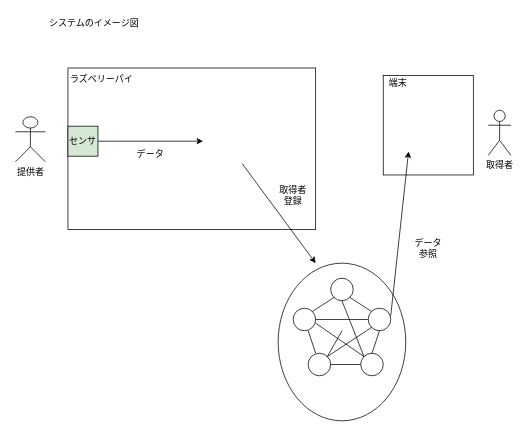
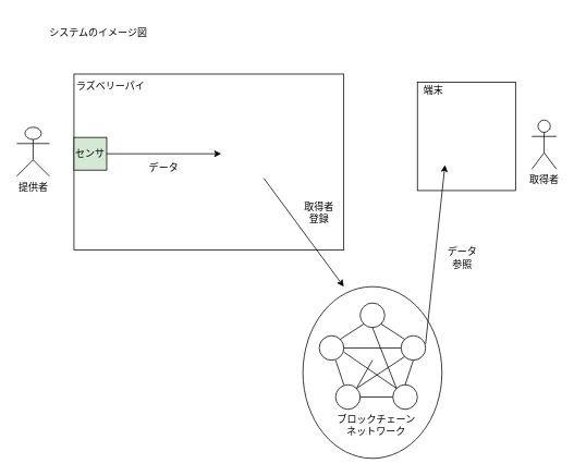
  <mxCell id="0" />
  <mxCell id="1" parent="0" />
  <mxCell id="2" value="" style="ellipse;whiteSpace=wrap;html=1;" parent="1" vertex="1"><mxGeometry x="370" y="350" width="170" height="210" as="geometry" /></mxCell>
  <mxCell id="3" value="" style="ellipse;whiteSpace=wrap;html=1;aspect=fixed;" parent="1" vertex="1"><mxGeometry x="440" y="370" width="30" height="30" as="geometry" /></mxCell>
  <mxCell id="4" value="" style="ellipse;whiteSpace=wrap;html=1;aspect=fixed;" parent="1" vertex="1"><mxGeometry x="490" y="410" width="30" height="30" as="geometry" /></mxCell>
  <mxCell id="5" value="" style="ellipse;whiteSpace=wrap;html=1;aspect=fixed;" parent="1" vertex="1"><mxGeometry x="480" y="470" width="30" height="30" as="geometry" /></mxCell>
  <mxCell id="6" value="" style="ellipse;whiteSpace=wrap;html=1;aspect=fixed;" parent="1" vertex="1"><mxGeometry x="410" y="470" width="30" height="30" as="geometry" /></mxCell>
  <mxCell id="7" value="" style="ellipse;whiteSpace=wrap;html=1;aspect=fixed;" parent="1" vertex="1"><mxGeometry x="390" y="410" width="30" height="30" as="geometry" /></mxCell>
  <mxCell id="8" value="" style="endArrow=none;html=1;" parent="1" edge="1"><mxGeometry width="50" height="50" relative="1" as="geometry"><mxPoint x="420" y="470" as="sourcePoint" /><mxPoint x="410" y="440" as="targetPoint" /></mxGeometry></mxCell>
  <mxCell id="9" value="" style="endArrow=none;html=1;entryX=0;entryY=0.5;entryDx=0;entryDy=0;exitX=1;exitY=0.5;exitDx=0;exitDy=0;" parent="1" source="6" target="5" edge="1"><mxGeometry width="50" height="50" relative="1" as="geometry"><mxPoint x="430" y="480" as="sourcePoint" /><mxPoint x="420" y="450" as="targetPoint" /></mxGeometry></mxCell>
  <mxCell id="10" value="" style="endArrow=none;html=1;entryX=0.5;entryY=1;entryDx=0;entryDy=0;exitX=0.5;exitY=0;exitDx=0;exitDy=0;" parent="1" source="5" target="4" edge="1"><mxGeometry width="50" height="50" relative="1" as="geometry"><mxPoint x="440" y="490" as="sourcePoint" /><mxPoint x="430" y="460" as="targetPoint" /></mxGeometry></mxCell>
  <mxCell id="11" value="" style="endArrow=none;html=1;entryX=0;entryY=1;entryDx=0;entryDy=0;exitX=1;exitY=0;exitDx=0;exitDy=0;" parent="1" source="7" target="3" edge="1"><mxGeometry width="50" height="50" relative="1" as="geometry"><mxPoint x="450" y="500" as="sourcePoint" /><mxPoint x="440" y="470" as="targetPoint" /></mxGeometry></mxCell>
  <mxCell id="12" value="" style="endArrow=none;html=1;entryX=1;entryY=1;entryDx=0;entryDy=0;exitX=0;exitY=0;exitDx=0;exitDy=0;" parent="1" source="4" target="3" edge="1"><mxGeometry width="50" height="50" relative="1" as="geometry"><mxPoint x="460" y="510" as="sourcePoint" /><mxPoint x="450" y="480" as="targetPoint" /></mxGeometry></mxCell>
  <mxCell id="13" value="" style="endArrow=none;html=1;entryX=1;entryY=0;entryDx=0;entryDy=0;exitX=0.5;exitY=1;exitDx=0;exitDy=0;startArrow=none;" parent="1" source="31" target="6" edge="1"><mxGeometry width="50" height="50" relative="1" as="geometry"><mxPoint x="470" y="520" as="sourcePoint" /><mxPoint x="460" y="490" as="targetPoint" /></mxGeometry></mxCell>
  <mxCell id="14" value="" style="endArrow=none;html=1;entryX=0.5;entryY=1;entryDx=0;entryDy=0;exitX=0;exitY=0;exitDx=0;exitDy=0;" parent="1" source="5" target="3" edge="1"><mxGeometry width="50" height="50" relative="1" as="geometry"><mxPoint x="480" y="530" as="sourcePoint" /><mxPoint x="470" y="500" as="targetPoint" /></mxGeometry></mxCell>
  <mxCell id="15" value="" style="endArrow=none;html=1;entryX=1;entryY=0;entryDx=0;entryDy=0;exitX=0;exitY=1;exitDx=0;exitDy=0;" parent="1" source="4" target="6" edge="1"><mxGeometry width="50" height="50" relative="1" as="geometry"><mxPoint x="500" y="550" as="sourcePoint" /><mxPoint x="490" y="520" as="targetPoint" /></mxGeometry></mxCell>
  <mxCell id="16" value="" style="endArrow=none;html=1;" parent="1" edge="1"><mxGeometry width="50" height="50" relative="1" as="geometry"><mxPoint x="490" y="425" as="sourcePoint" /><mxPoint x="420" y="425" as="targetPoint" /></mxGeometry></mxCell>
+ <mxCell id="17" value="ブロックチェーンネットワーク" style="text;html=1;strokeColor=none;fillColor=none;align=center;verticalAlign=middle;whiteSpace=wrap;rounded=0;" parent="1" vertex="1"><mxGeometry x="410" y="510" width="100" height="20" as="geometry" /></mxCell>
  <mxCell id="18" value="" style="rounded=0;whiteSpace=wrap;html=1;" parent="1" vertex="1"><mxGeometry x="90" y="90" width="330" height="215" as="geometry" /></mxCell>
  <mxCell id="19" value="提供者" style="shape=umlActor;verticalLabelPosition=bottom;verticalAlign=top;html=1;outlineConnect=0;" parent="1" vertex="1"><mxGeometry x="20" y="155" width="40" height="60" as="geometry" /></mxCell>
  <mxCell id="20" value="" style="endArrow=classic;html=1;" parent="1" edge="1"><mxGeometry width="50" height="50" relative="1" as="geometry"><mxPoint x="322.154" y="217.5" as="sourcePoint" /><mxPoint x="420" y="350" as="targetPoint" /></mxGeometry></mxCell>
  <mxCell id="21" value="取得者&lt;br&gt;登録" style="text;html=1;strokeColor=none;fillColor=none;align=center;verticalAlign=middle;whiteSpace=wrap;rounded=0;" parent="1" vertex="1"><mxGeometry x="370" y="250" width="40" height="20" as="geometry" /></mxCell>
  <mxCell id="22" value="取得者" style="shape=umlActor;verticalLabelPosition=bottom;verticalAlign=top;html=1;outlineConnect=0;" parent="1" vertex="1"><mxGeometry x="650" y="146.25" width="30" height="60" as="geometry" /></mxCell>
  <mxCell id="23" value="" style="rounded=0;whiteSpace=wrap;html=1;" parent="1" vertex="1"><mxGeometry x="510" y="100" width="120" height="132.5" as="geometry" /></mxCell>
- <mxCell id="24" value="システムのイメージ図" style="text;html=1;strokeColor=none;fillColor=none;align=center;verticalAlign=middle;whiteSpace=wrap;rounded=0;" parent="1" vertex="1"><mxGeometry x="45" y="10" width="160" height="40" as="geometry" /></mxCell>
- <mxCell id="25" value="データ参照" style="text;html=1;strokeColor=none;fillColor=none;align=center;verticalAlign=middle;whiteSpace=wrap;rounded=0;" parent="1" vertex="1"><mxGeometry x="550" y="320" width="40" height="20" as="geometry" /></mxCell>
+ <mxCell id="24" value="システムのイメージ図" style="text;html=1;strokeColor=none;fillColor=none;align=center;verticalAlign=middle;whiteSpace=wrap;rounded=0;" parent="1" vertex="1"><mxGeometry x="40" y="20" width="160" height="40" as="geometry" /></mxCell>
+ <mxCell id="25" value="データ参照" style="text;html=1;strokeColor=none;fillColor=none;align=center;verticalAlign=middle;whiteSpace=wrap;rounded=0;" parent="1" vertex="1"><mxGeometry x="545" y="305" width="40" height="20" as="geometry" /></mxCell>
  <mxCell id="26" value="ラズベリーパイ" style="text;html=1;strokeColor=none;fillColor=none;align=center;verticalAlign=middle;whiteSpace=wrap;rounded=0;" parent="1" vertex="1"><mxGeometry x="80" y="95" width="110" height="20" as="geometry" /></mxCell>
  <mxCell id="27" value="" style="endArrow=none;html=1;exitX=0;exitY=0;exitDx=0;exitDy=0;" parent="1" source="5" edge="1"><mxGeometry width="50" height="50" relative="1" as="geometry"><mxPoint x="494.393" y="484.393" as="sourcePoint" /><mxPoint x="420" y="430" as="targetPoint" /></mxGeometry></mxCell>
  <mxCell id="28" value="センサ" style="rounded=0;whiteSpace=wrap;html=1;fillColor=#d5e8d4;" parent="1" vertex="1"><mxGeometry x="90" y="167.5" width="40" height="40" as="geometry" /></mxCell>
  <mxCell id="29" value="" style="endArrow=classic;html=1;exitX=1;exitY=0.5;exitDx=0;exitDy=0;entryX=0;entryY=0.5;entryDx=0;entryDy=0;" parent="1" source="28" edge="1"><mxGeometry width="50" height="50" relative="1" as="geometry"><mxPoint x="390" y="260" as="sourcePoint" /><mxPoint x="270" y="187.5" as="targetPoint" /></mxGeometry></mxCell>
  <mxCell id="30" value="データ" style="text;html=1;strokeColor=none;fillColor=none;align=center;verticalAlign=middle;whiteSpace=wrap;rounded=0;" parent="1" vertex="1"><mxGeometry x="180" y="195" width="40" height="20" as="geometry" /></mxCell>
  <mxCell id="31" value="" style="shape=image;verticalLabelPosition=bottom;labelBackgroundColor=#ffffff;verticalAlign=top;aspect=fixed;imageAspect=0;image=https://cdn-ssl-devio-img.classmethod.jp/wp-content/uploads/2017/08/ETHEREUM-LOGO_PORTRAIT_Black_small-320x320.jpg;" parent="1" vertex="1"><mxGeometry x="410" y="350" width="90" height="90" as="geometry" /></mxCell>
  <mxCell id="32" value="" style="endArrow=classic;html=1;entryX=0.5;entryY=1;entryDx=0;entryDy=0;" parent="1" target="34" edge="1"><mxGeometry width="50" height="50" relative="1" as="geometry"><mxPoint x="520" y="420" as="sourcePoint" /><mxPoint x="570" y="370" as="targetPoint" /></mxGeometry></mxCell>
  <mxCell id="33" value="端末" style="text;html=1;strokeColor=none;fillColor=none;align=center;verticalAlign=middle;whiteSpace=wrap;rounded=0;" parent="1" vertex="1"><mxGeometry x="510" y="100" width="40" height="20" as="geometry" /></mxCell>
  <mxCell id="34" value="" style="shape=image;verticalLabelPosition=bottom;labelBackgroundColor=#ffffff;verticalAlign=top;aspect=fixed;imageAspect=0;image=https://upload.wikimedia.org/wikipedia/commons/thumb/9/99/Unofficial_JavaScript_logo_2.svg/480px-Unofficial_JavaScript_logo_2.svg.png;" parent="1" vertex="1"><mxGeometry x="520" y="153.75" width="47.5" height="47.5" as="geometry" /></mxCell>
  <mxCell id="35" value="" style="shape=image;verticalLabelPosition=bottom;labelBackgroundColor=#ffffff;verticalAlign=top;aspect=fixed;imageAspect=0;image=https://upload.wikimedia.org/wikipedia/commons/thumb/6/61/HTML5_logo_and_wordmark.svg/512px-HTML5_logo_and_wordmark.svg.png;" parent="1" vertex="1"><mxGeometry x="560" y="140.5" width="67" height="67" as="geometry" /></mxCell>
  <mxCell id="36" value="" style="shape=image;verticalLabelPosition=bottom;labelBackgroundColor=#ffffff;verticalAlign=top;aspect=fixed;imageAspect=0;image=https://upload.wikimedia.org/wikipedia/commons/d/d9/Node.js_logo.svg;" vertex="1" parent="1"><mxGeometry x="270" y="170" width="83.81" height="51.25" as="geometry" /></mxCell>
